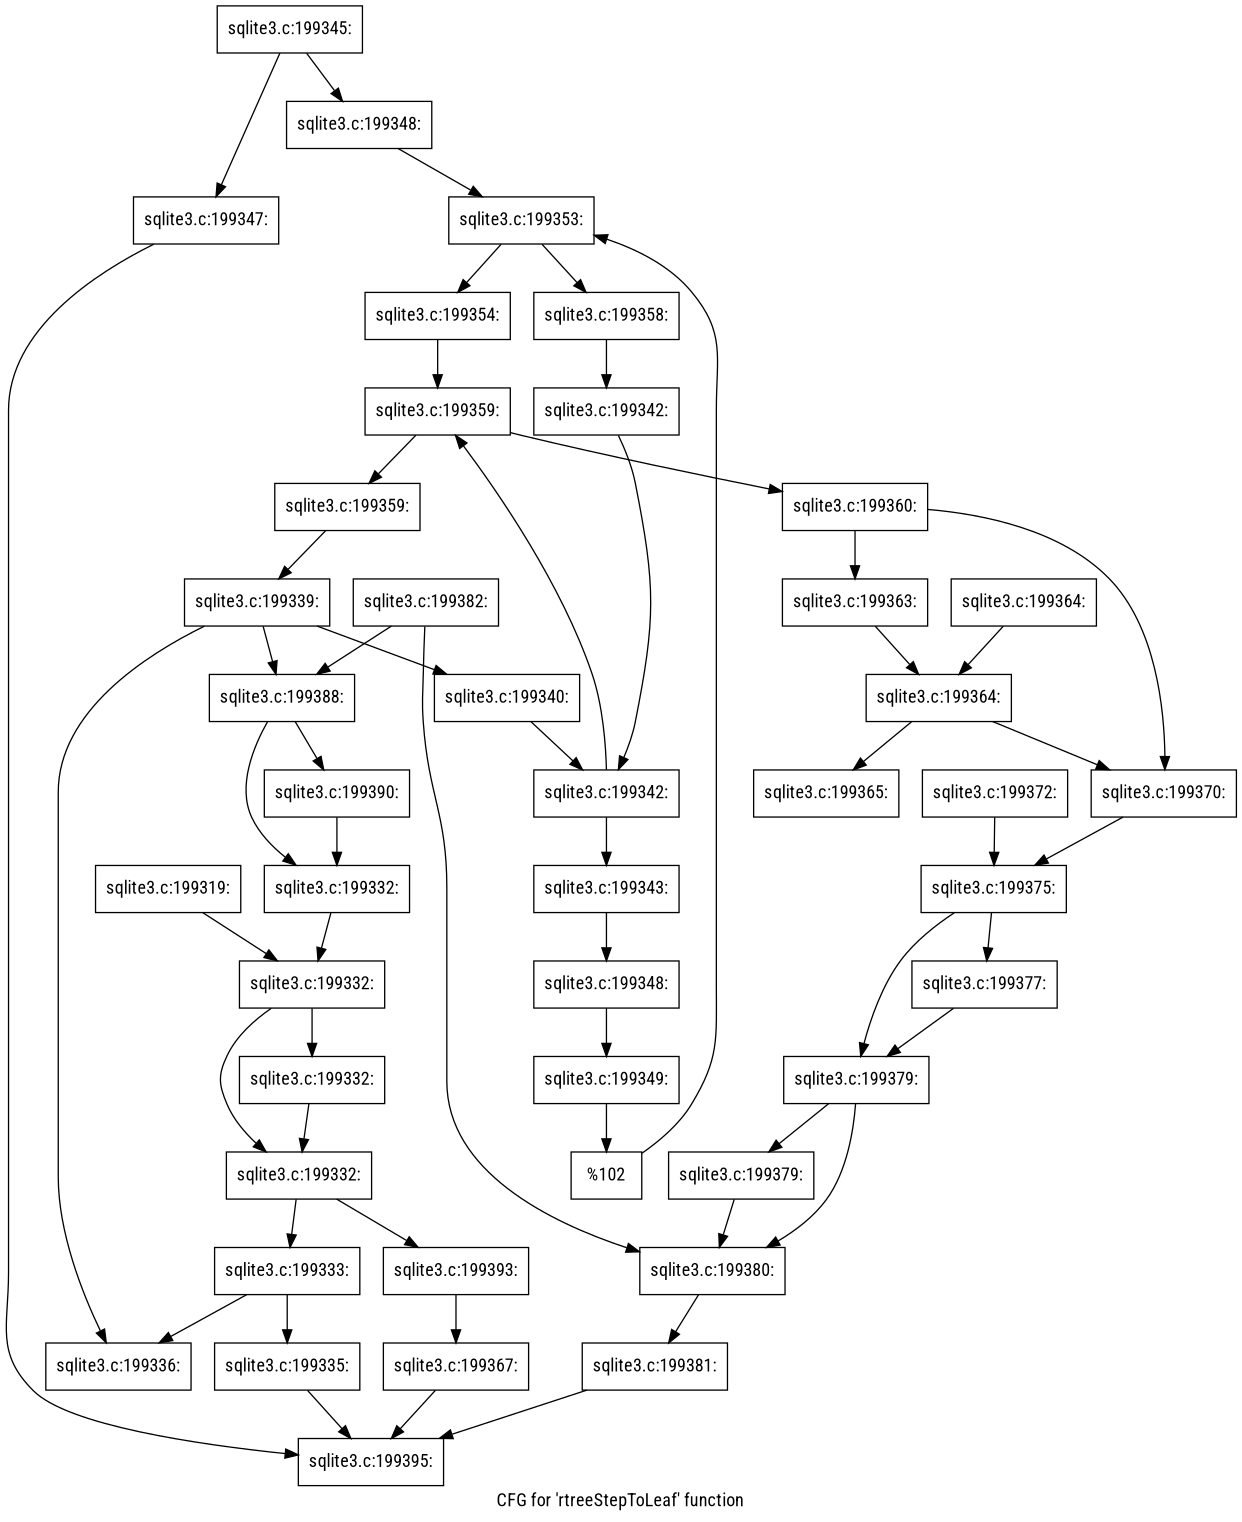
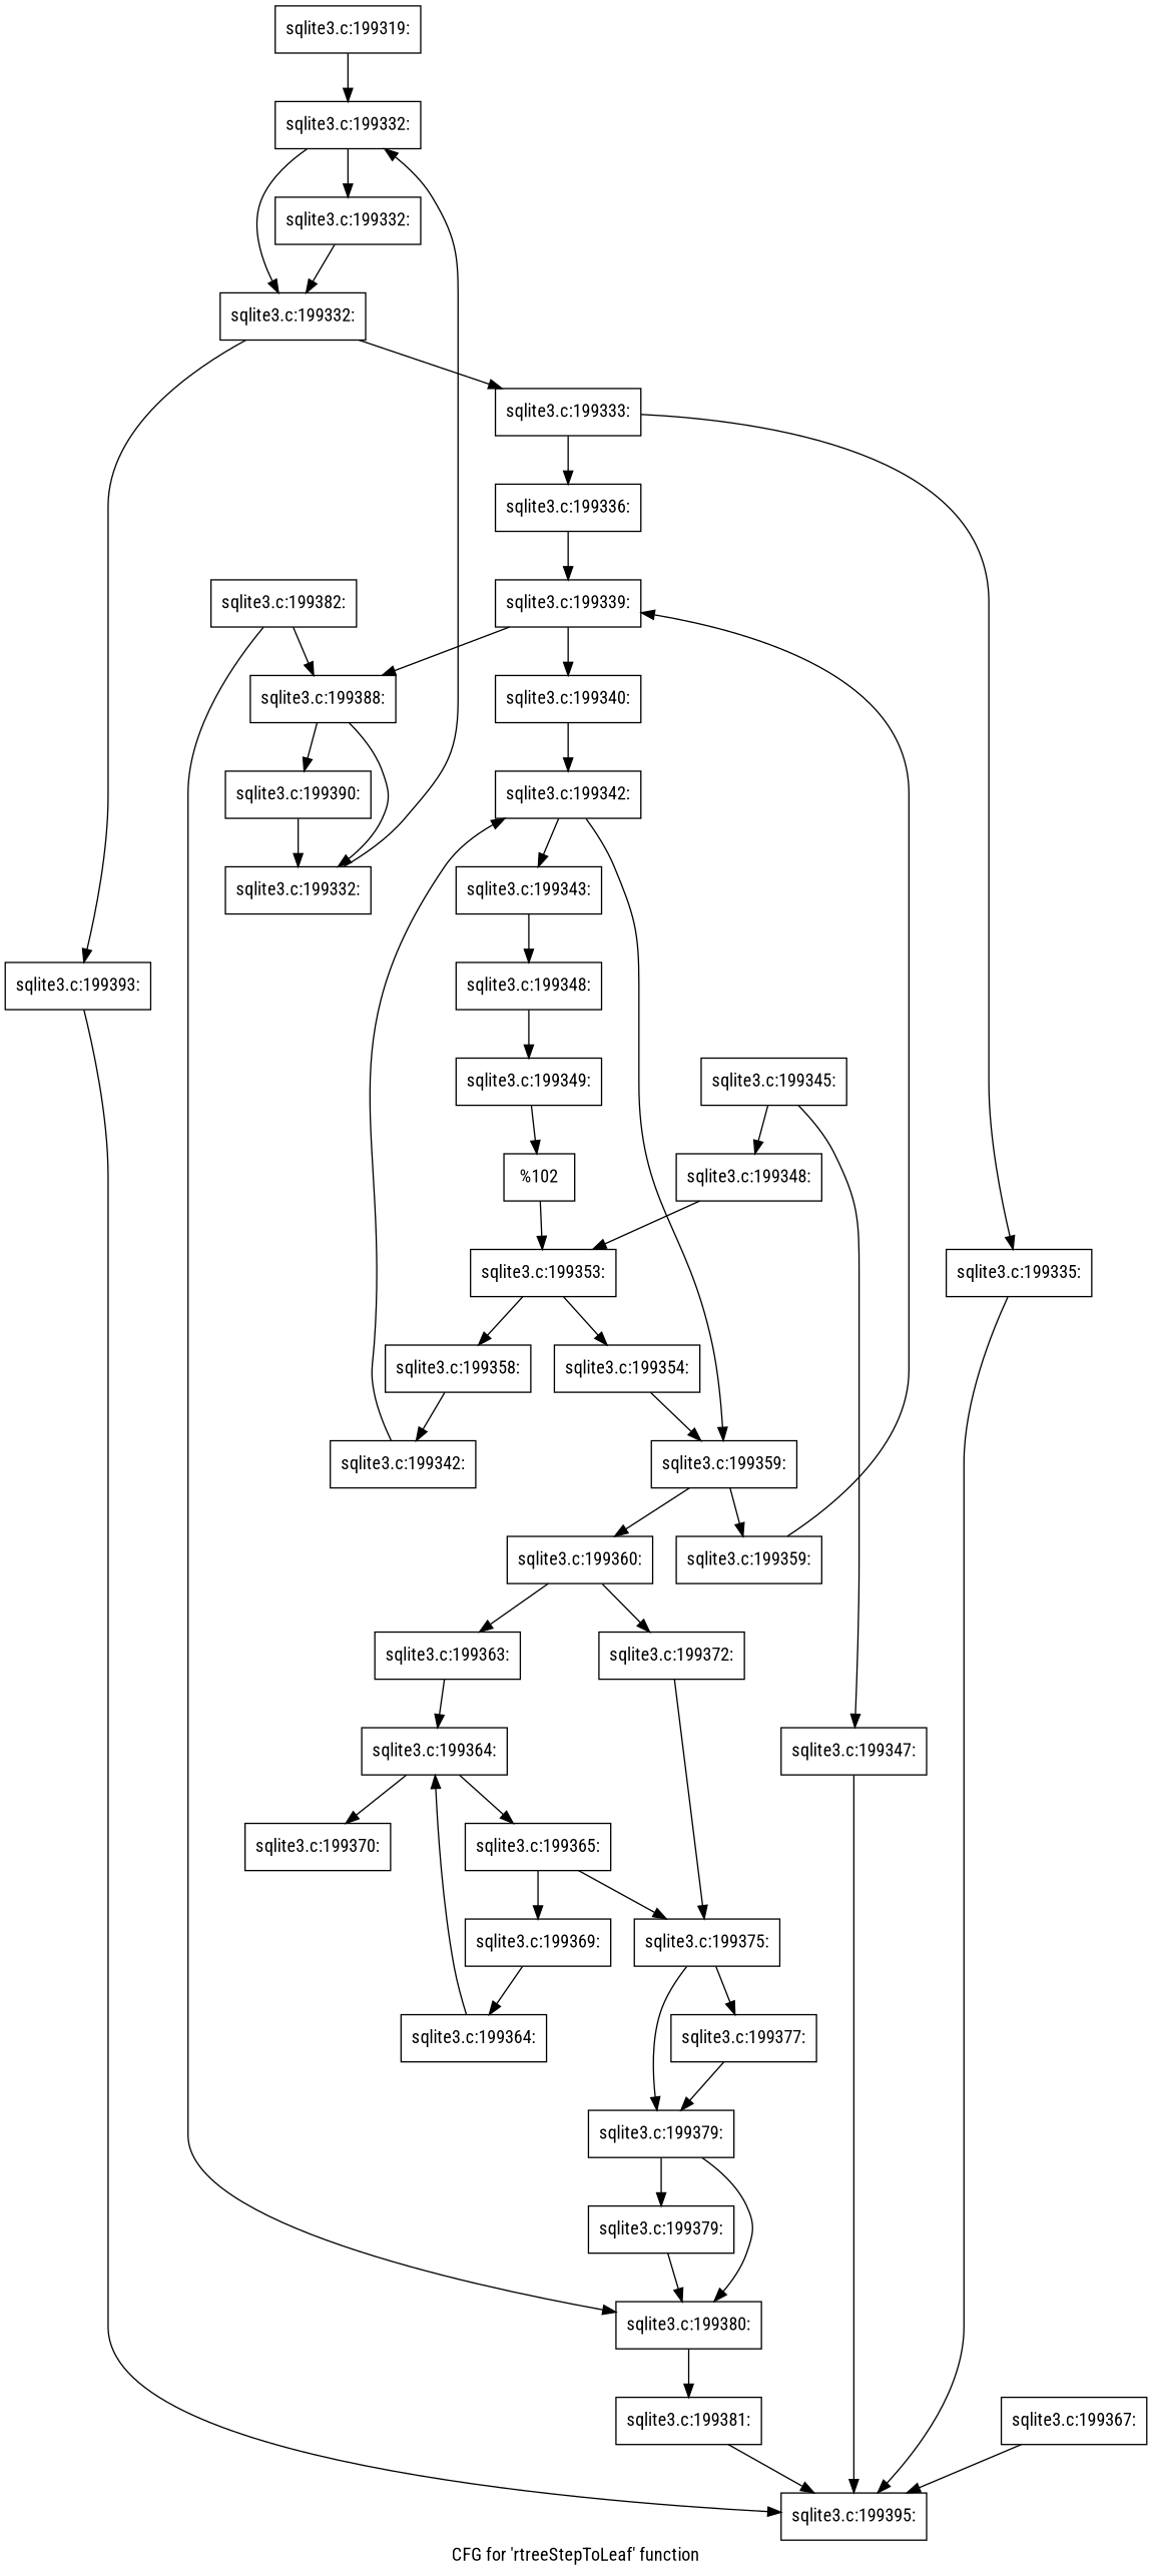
  digraph {
    fontname="Roboto Condensed"
    label="CFG for 'rtreeStepToLeaf' function"
    node [fontname="Roboto Condensed" shape=record]
    edge [fontname="Roboto Condensed"]
    n1 [label="{sqlite3.c:199319:}"]
    n2 [label="{sqlite3.c:199332:}"]
    n3 [label="{sqlite3.c:199332:}"]
    n4 [label="{sqlite3.c:199332:}"]
    n5 [label="{sqlite3.c:199333:}"]
    n6 [label="{sqlite3.c:199393:}"]
    n7 [label="{sqlite3.c:199335:}"]
    n8 [label="{sqlite3.c:199336:}"]
    n9 [label="{sqlite3.c:199395:}"]
    n10 [label="{sqlite3.c:199339:}"]
    n11 [label="{sqlite3.c:199340:}"]
    n12 [label="{sqlite3.c:199388:}"]
    n13 [label="{sqlite3.c:199342:}"]
    n14 [label="{sqlite3.c:199390:}"]
    n15 [label="{sqlite3.c:199332:}"]
    n16 [label="{sqlite3.c:199343:}"]
    n17 [label="{sqlite3.c:199359:}"]
    n18 [label="{sqlite3.c:199348:}"]
    n19 [label="{sqlite3.c:199359:}"]
    n20 [label="{sqlite3.c:199360:}"]
    n21 [label="{sqlite3.c:199345:}"]
    n22 [label="{sqlite3.c:199347:}"]
    n23 [label="{sqlite3.c:199348:}"]
    n24 [label="{sqlite3.c:199349:}"]
    n25 [label="{sqlite3.c:199363:}"]
    n26 [label="{sqlite3.c:199372:}"]
    n27 [label="{sqlite3.c:199353:}"]
    n28 [label="{%102}"]
    n29 [label="{sqlite3.c:199354:}"]
    n30 [label="{sqlite3.c:199358:}"]
    n31 [label="{sqlite3.c:199342:}"]
    n32 [label="{sqlite3.c:199364:}"]
    n33 [label="{sqlite3.c:199375:}"]
    n34 [label="{sqlite3.c:199365:}"]
    n35 [label="{sqlite3.c:199370:}"]
    n36 [label="{sqlite3.c:199377:}"]
    n37 [label="{sqlite3.c:199379:}"]
+   n38 [label="{sqlite3.c:199369:}"]
    n39 [label="{sqlite3.c:199367:}"]
    n40 [label="{sqlite3.c:199364:}"]
    n41 [label="{sqlite3.c:199379:}"]
    n42 [label="{sqlite3.c:199380:}"]
    n43 [label="{sqlite3.c:199381:}"]
    n44 [label="{sqlite3.c:199382:}"]
    n1 -> n2
    n2 -> n3
    n2 -> n4
    n3 -> n4
    n4 -> n5
    n4 -> n6
    n5 -> n7
    n5 -> n8
-   n6 -> n39
+   n6 -> n9
    n7 -> n9
-   n10 -> n8
+   n8 -> n10
    n10 -> n11
    n10 -> n12
    n11 -> n13
    n12 -> n14
    n12 -> n15
    n13 -> n16
    n13 -> n17
    n14 -> n15
    n15 -> n2
    n16 -> n18
    n17 -> n19
    n17 -> n20
    n18 -> n24
    n19 -> n10
    n20 -> n25
-   n20 -> n35
+   n20 -> n26
    n21 -> n22
    n21 -> n23
    n22 -> n9
    n23 -> n27
    n24 -> n28
    n25 -> n32
    n26 -> n33
    n27 -> n29
    n27 -> n30
    n28 -> n27
    n29 -> n17
    n30 -> n31
    n31 -> n13
    n32 -> n34
    n32 -> n35
    n33 -> n36
    n33 -> n37
-   n35 -> n33
+   n34 -> n38
+   n34 -> n33
    n36 -> n37
    n37 -> n41
    n37 -> n42
+   n38 -> n40
    n39 -> n9
    n40 -> n32
    n41 -> n42
    n42 -> n43
    n43 -> n9
    n44 -> n12
    n44 -> n42
  }
